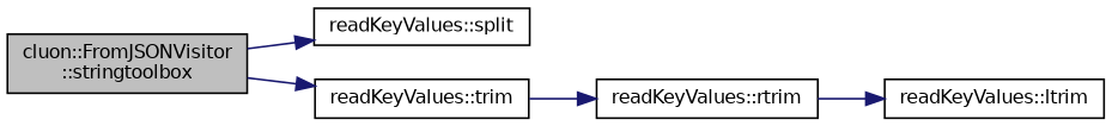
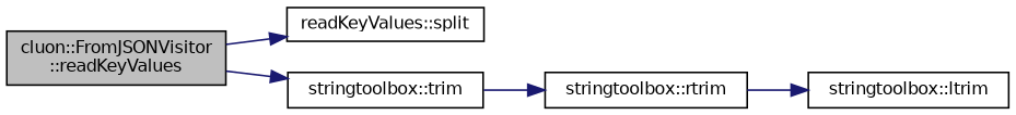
  digraph {
    fontname="DejaVu Sans"
    rankdir=LR
    node [color=black fillcolor=white fontname="DejaVu Sans" fontsize=10 shape=record style=filled]
    edge [color=midnightblue fontname="DejaVu Sans" fontsize=10 labelfontname=Helvetica labelfontsize=10 style=solid]
-   n1 [fillcolor=grey75 fontcolor=black height=0.2 label="cluon::FromJSONVisitor\l::stringtoolbox" width=0.4]
+   n1 [fillcolor=grey75 fontcolor=black height=0.2 label="cluon::FromJSONVisitor\l::readKeyValues" width=0.4]
    n2 [height=0.2 label="readKeyValues::split" width=0.4]
-   n3 [height=0.2 label="readKeyValues::trim" width=0.4]
-   n4 [height=0.2 label="readKeyValues::rtrim" width=0.4]
-   n5 [height=0.2 label="readKeyValues::ltrim" width=0.4]
+   n3 [height=0.2 label="stringtoolbox::trim" width=0.4]
+   n4 [height=0.2 label="stringtoolbox::rtrim" width=0.4]
+   n5 [height=0.2 label="stringtoolbox::ltrim" width=0.4]
    n1 -> n2
    n1 -> n3
    n3 -> n4
    n4 -> n5
  }
